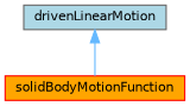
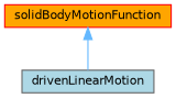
  digraph {
    node [fontname=Helvetica fontsize=10 shape=box style=filled]
    n1 [color=gray40 fillcolor=lightblue fontcolor=black height=0.2 label=drivenLinearMotion width=0.4]
    n2 [color=red fillcolor=orange height=0.2 label=solidBodyMotionFunction width=0.4]
-   n1 -> n2 [color=steelblue1 dir=back fontname=Helvetica fontsize=10 labelfontname=Helvetica labelfontsize=10 style=solid]
+   n2 -> n1 [color=steelblue1 dir=back fontname=Helvetica fontsize=10 labelfontname=Helvetica labelfontsize=10 style=solid]
  }
